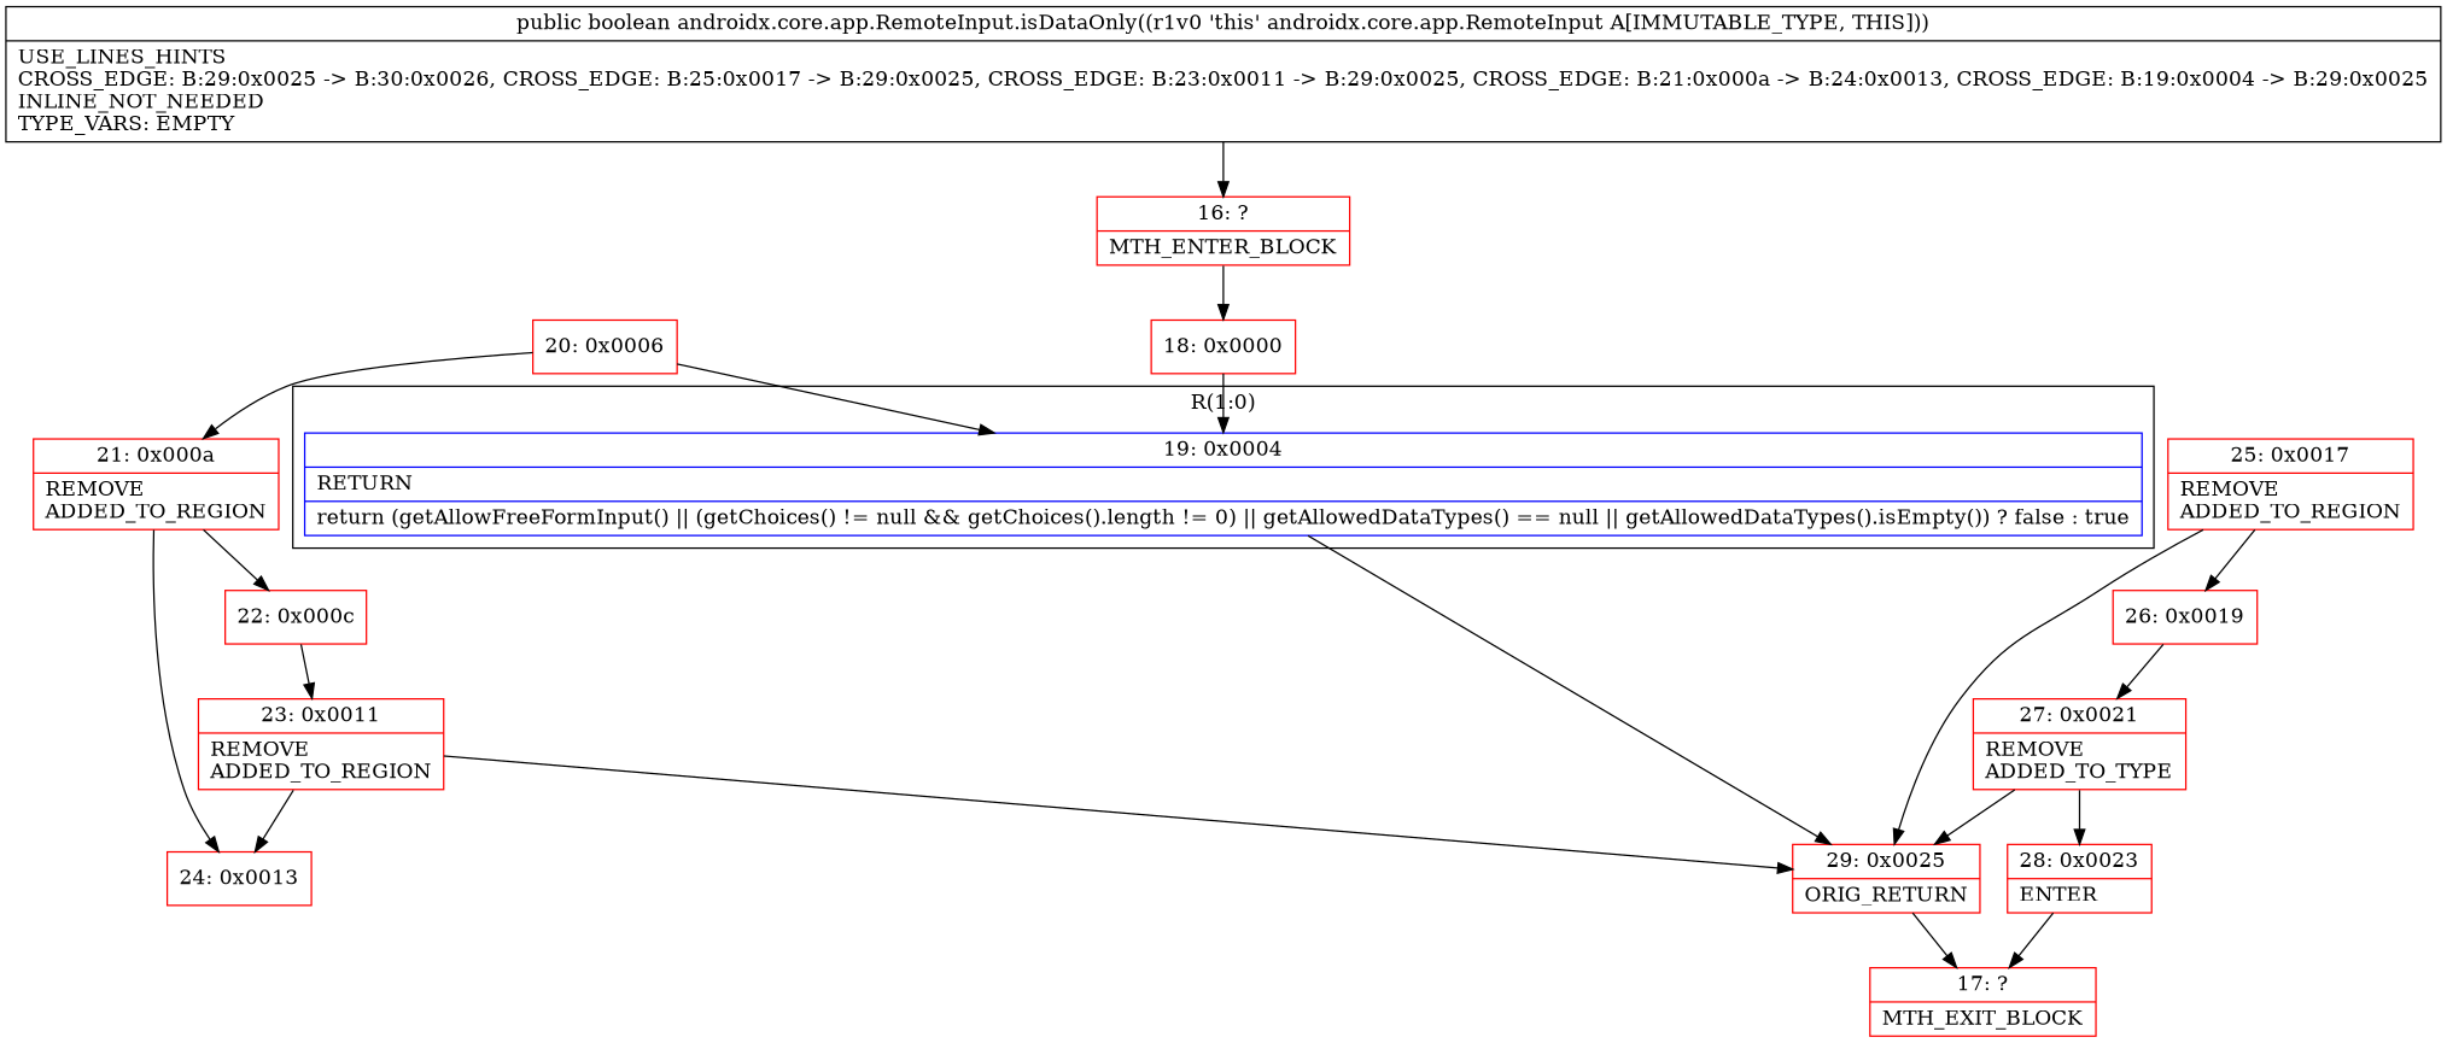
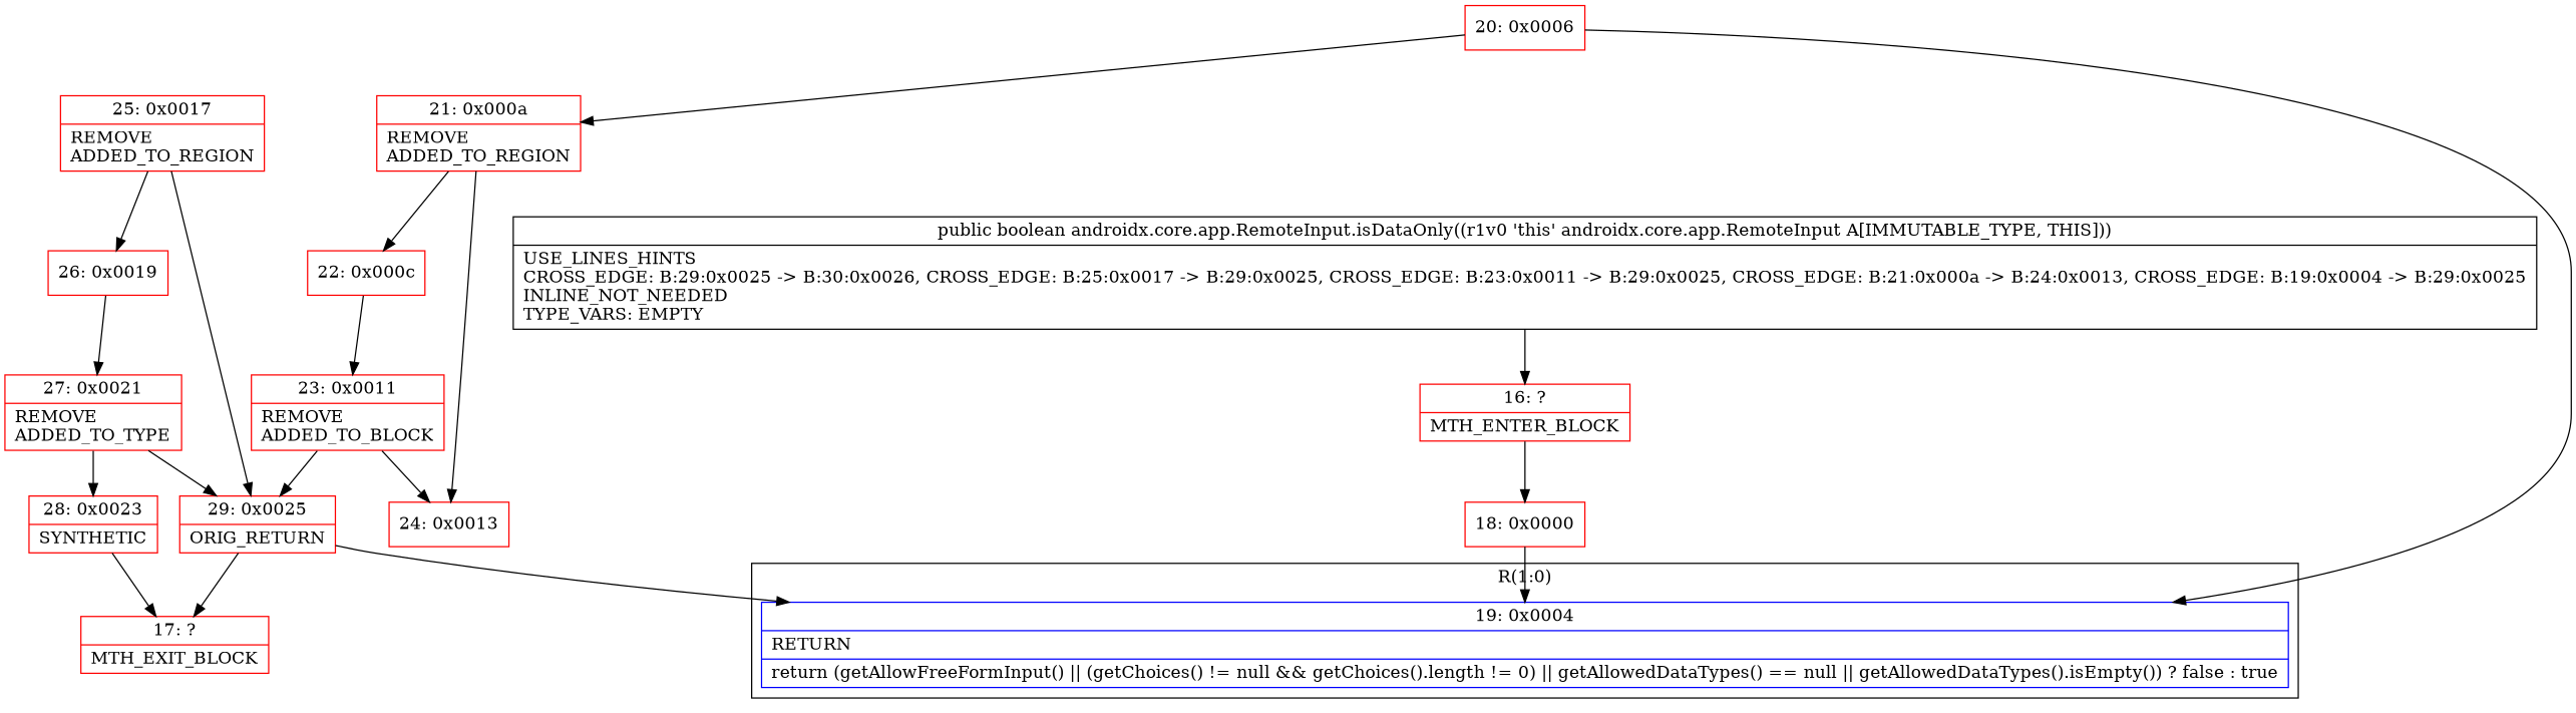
  digraph {
    node [color=red shape=record]
    n1 [color=blue label="{19\:\ 0x0004|RETURN\l|return (getAllowFreeFormInput() \|\| (getChoices() != null && getChoices().length != 0) \|\| getAllowedDataTypes() == null \|\| getAllowedDataTypes().isEmpty()) ? false : true\l}"]
    n2 [label="{29\:\ 0x0025|ORIG_RETURN\l}"]
    n3 [label="{20\:\ 0x0006}"]
    n4 [label="{21\:\ 0x000a|REMOVE\lADDED_TO_REGION\l}"]
    n5 [label="{17\:\ ?|MTH_EXIT_BLOCK\l}"]
    n6 [label="{16\:\ ?|MTH_ENTER_BLOCK\l}"]
    n7 [label="{18\:\ 0x0000}"]
    n8 [label="{22\:\ 0x000c}"]
    n9 [label="{24\:\ 0x0013}"]
-   n10 [label="{23\:\ 0x0011|REMOVE\lADDED_TO_REGION\l}"]
+   n10 [label="{23\:\ 0x0011|REMOVE\lADDED_TO_BLOCK\l}"]
    n11 [label="{25\:\ 0x0017|REMOVE\lADDED_TO_REGION\l}"]
    n12 [label="{26\:\ 0x0019}"]
    n13 [label="{27\:\ 0x0021|REMOVE\lADDED_TO_TYPE\l}"]
-   n14 [label="{28\:\ 0x0023|ENTER\l}"]
+   n14 [label="{28\:\ 0x0023|SYNTHETIC\l}"]
    n15 [label="{public boolean androidx.core.app.RemoteInput.isDataOnly((r1v0 'this' androidx.core.app.RemoteInput A[IMMUTABLE_TYPE, THIS]))  | USE_LINES_HINTS\lCROSS_EDGE: B:29:0x0025 \-\> B:30:0x0026, CROSS_EDGE: B:25:0x0017 \-\> B:29:0x0025, CROSS_EDGE: B:23:0x0011 \-\> B:29:0x0025, CROSS_EDGE: B:21:0x000a \-\> B:24:0x0013, CROSS_EDGE: B:19:0x0004 \-\> B:29:0x0025\lINLINE_NOT_NEEDED\lTYPE_VARS: EMPTY\l}" color=""]
    subgraph cluster_1 {
      label="R(1:0)"
      n1
    }
-   n1 -> n2
+   n2 -> n1
    n2 -> n5
    n3 -> n1
    n3 -> n4
    n4 -> n8
    n4 -> n9
    n6 -> n7
    n7 -> n1
    n8 -> n10
    n10 -> n2
    n10 -> n9
    n11 -> n2
    n11 -> n12
    n12 -> n13
    n13 -> n2
    n13 -> n14
    n14 -> n5
    n15 -> n6
  }
